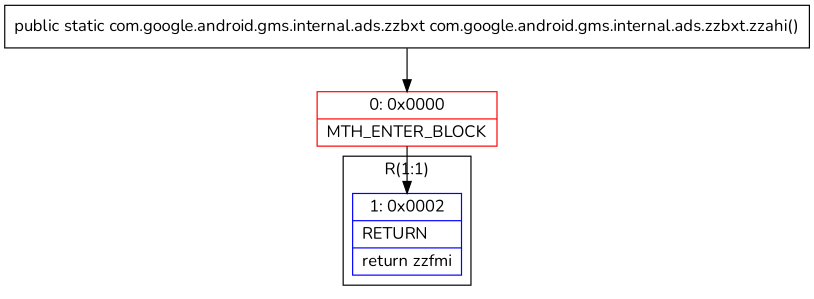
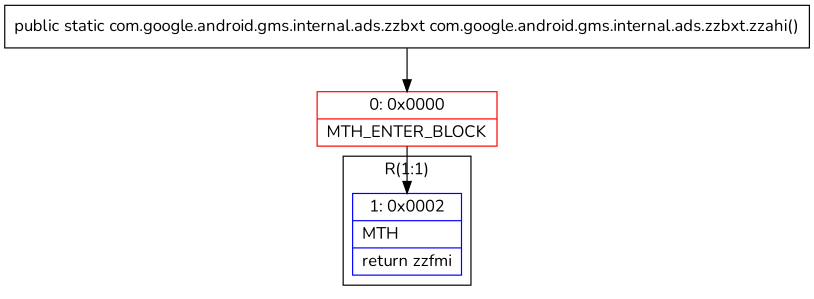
  digraph {
    fontname=Nunito
    node [shape=record fontname=Nunito]
    edge [fontname=Nunito]
-   n1 [color=blue label="{1\:\ 0x0002|RETURN\l|return zzfmi\l}"]
+   n1 [color=blue label="{1\:\ 0x0002|MTH\l|return zzfmi\l}"]
    n2 [color=red label="{0\:\ 0x0000|MTH_ENTER_BLOCK\l}"]
    n3 [label="{public static com.google.android.gms.internal.ads.zzbxt com.google.android.gms.internal.ads.zzbxt.zzahi() }"]
    subgraph cluster_1 {
      label="R(1:1)"
      n1
    }
    n2 -> n1
    n3 -> n2
  }
